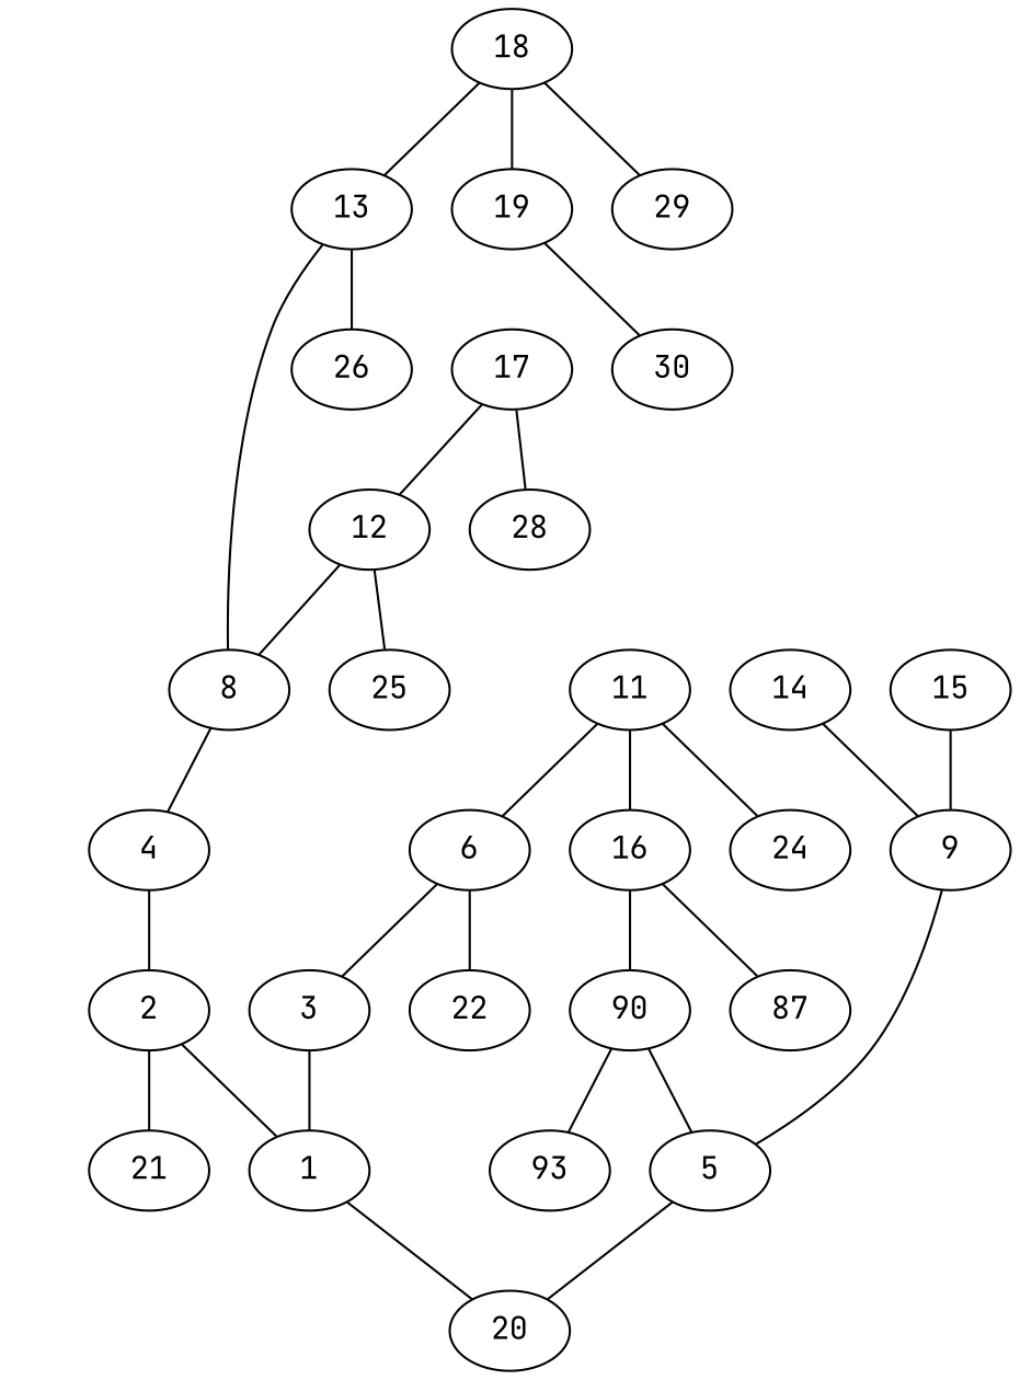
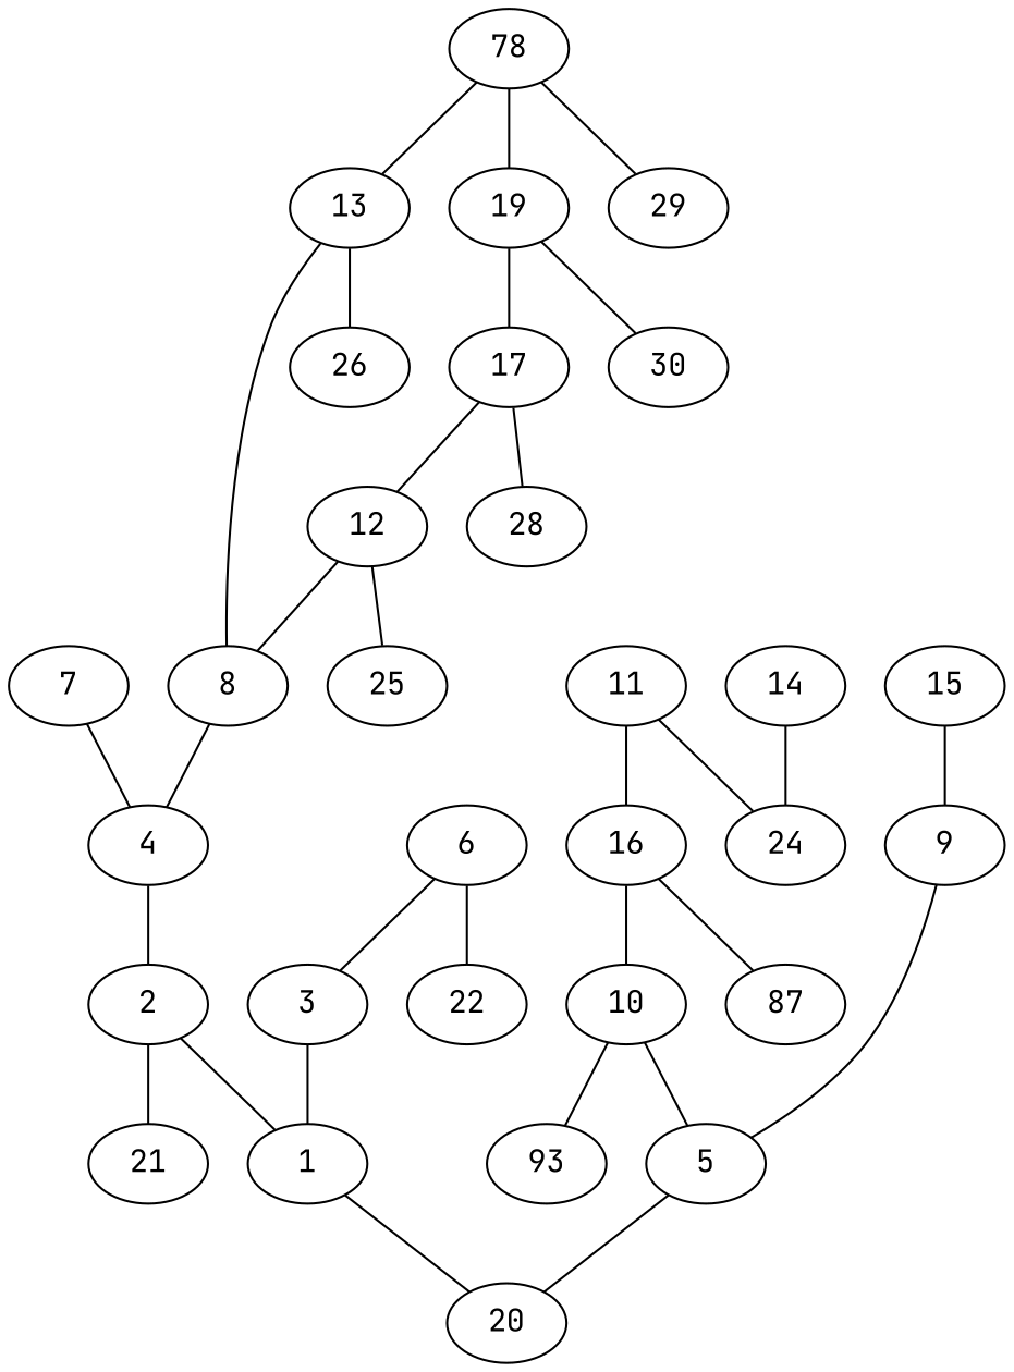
  graph {
    fontname="JetBrains Mono"
    node [chem=C fontname="JetBrains Mono"]
    edge [fontname="JetBrains Mono" valence=1]
    20 [chem=H]
    1
    2
    21 [chem=H]
    3
    4
    5
    6
    22 [chem=H]
+   7 [chem=O]
    8
    9 [chem=N]
-   10 [label=90]
+   10
    n14 [chem=H label=93]
    11
    16
    24 [chem=H]
    n18 [chem=H label=87]
    12
    25 [chem=H]
    13
    26 [chem=H]
    14 [chem=O]
    15 [chem=O]
    17
    28 [chem=H]
-   18
+   18 [label=78]
    19
    29 [chem=H]
    30 [chem=H]
    1 -- 20
    2 -- 1 [valence=2]
    2 -- 21
    3 -- 1
    4 -- 2
    5 -- 20 [valence=2]
    6 -- 3
    6 -- 22
+   7 -- 4 [valence=2]
    8 -- 4
    9 -- 5
    10 -- 5
    10 -- n14
-   11 -- 6 [valence=2]
    11 -- 16
    11 -- 24
    16 -- 10 [valence=2]
    16 -- n18
    12 -- 8 [valence=2]
    12 -- 25
    13 -- 8
    13 -- 26
-   14 -- 9 [valence=2]
+   14 -- 24 [valence=2]
    15 -- 9
    17 -- 12
    17 -- 28
    18 -- 13 [valence=2]
    18 -- 19
    18 -- 29
+   19 -- 17 [valence=2]
    19 -- 30
  }
